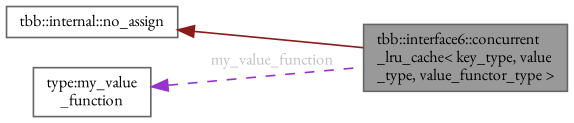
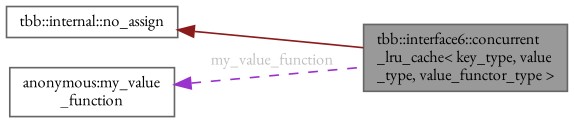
  digraph {
    rankdir=LR
    fontname="EB Garamond"
    node [color=gray40 fillcolor=white fontname="EB Garamond" fontsize=10 shape=box style=filled]
    edge [dir=back fontname="EB Garamond" fontsize=10 labelfontname=Helvetica labelfontsize=10]
    n1 [fillcolor=grey60 fontcolor=black height=0.2 label="tbb::interface6::concurrent\l_lru_cache\< key_type, value\l_type, value_functor_type \>" width=0.4]
    n2 [height=0.2 label="tbb::internal::no_assign" width=0.4]
-   n3 [height=0.2 label="type:my_value\l_function" width=0.4]
+   n3 [height=0.2 label="anonymous:my_value\l_function" width=0.4]
    n2 -> n1 [color=firebrick4 style=solid]
    n3 -> n1 [color=darkorchid3 fontcolor=grey label=" my_value_function" style=dashed]
  }
